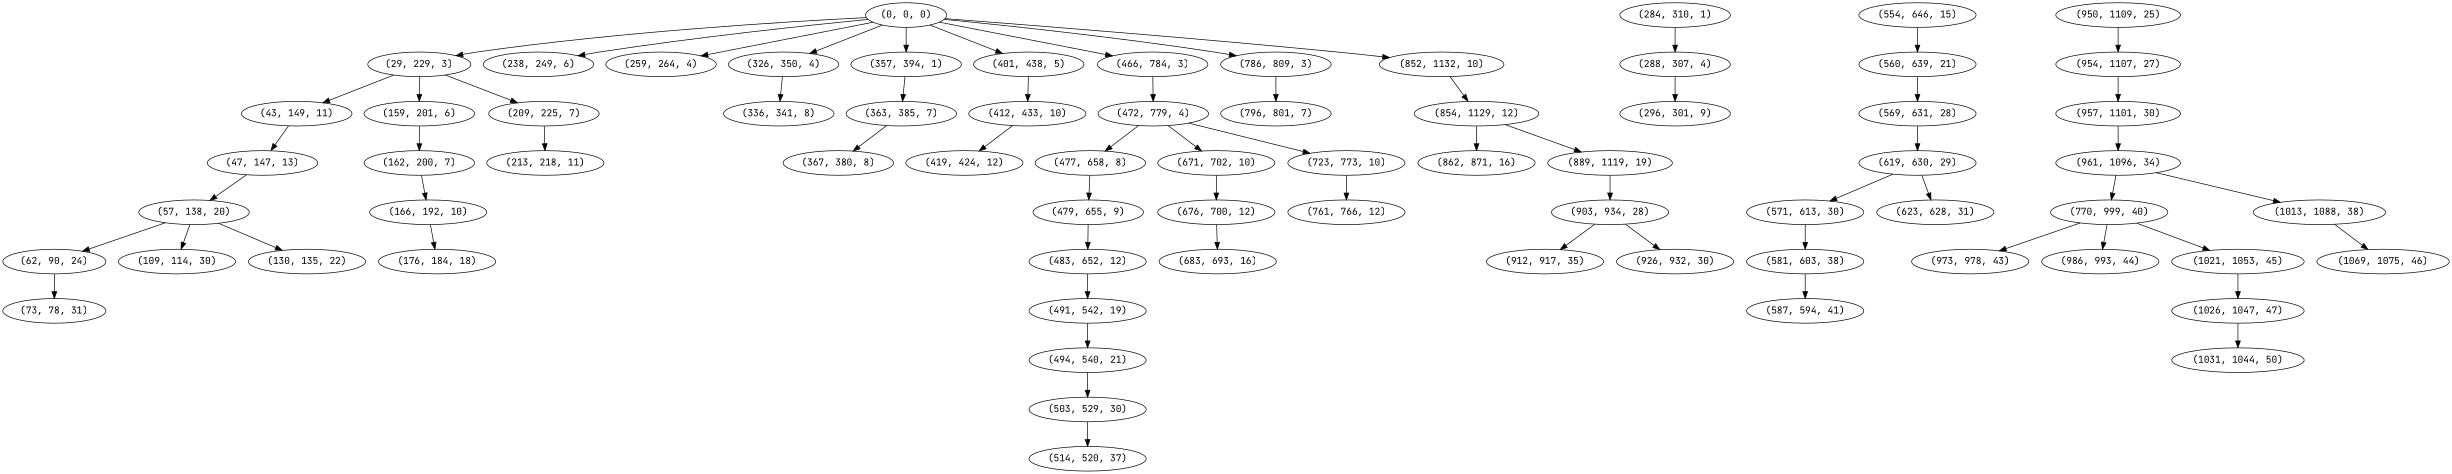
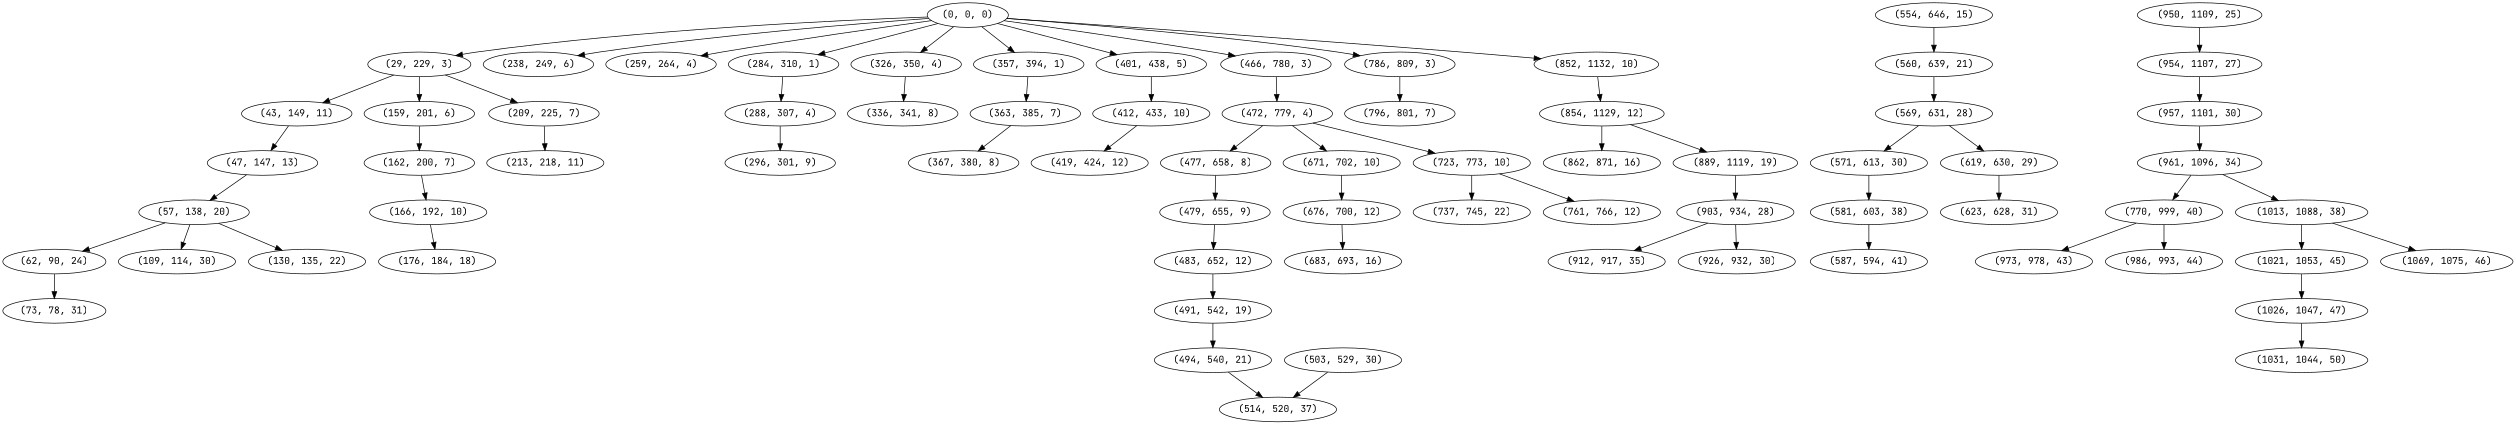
  digraph {
    fontname="JetBrains Mono"
    node [fontname="JetBrains Mono"]
    edge [fontname="JetBrains Mono"]
    "(0, 0, 0)"
    "(29, 229, 3)"
    "(238, 249, 6)"
    "(259, 264, 4)"
    "(284, 310, 1)"
    "(326, 350, 4)"
    "(357, 394, 1)"
    "(401, 438, 5)"
-   "(466, 780, 3)" [label="(466, 784, 3)"]
+   "(466, 780, 3)"
    "(786, 809, 3)"
    "(852, 1132, 10)"
    "(43, 149, 11)"
    "(159, 201, 6)"
    "(209, 225, 7)"
    "(288, 307, 4)"
    "(336, 341, 8)"
    "(363, 385, 7)"
    "(412, 433, 10)"
    "(472, 779, 4)"
    "(796, 801, 7)"
    "(854, 1129, 12)"
    "(47, 147, 13)"
    "(162, 200, 7)"
    "(213, 218, 11)"
    "(57, 138, 20)"
    "(62, 90, 24)"
    "(109, 114, 30)"
    "(130, 135, 22)"
    "(73, 78, 31)"
    "(166, 192, 10)"
    "(176, 184, 18)"
    "(296, 301, 9)"
    "(367, 380, 8)"
    "(419, 424, 12)"
    "(477, 658, 8)"
    "(671, 702, 10)"
    "(723, 773, 10)"
    "(479, 655, 9)"
    "(676, 700, 12)"
+   "(737, 745, 22)"
    "(761, 766, 12)"
    "(483, 652, 12)"
    "(491, 542, 19)"
    "(494, 540, 21)"
    "(554, 646, 15)"
    "(560, 639, 21)"
    "(503, 529, 30)"
    "(514, 520, 37)"
    "(569, 631, 28)"
    "(571, 613, 30)"
    "(619, 630, 29)"
    "(581, 603, 38)"
    "(623, 628, 31)"
    "(587, 594, 41)"
    "(683, 693, 16)"
    "(862, 871, 16)"
    "(889, 1119, 19)"
    "(903, 934, 28)"
    "(912, 917, 35)"
    "(926, 932, 30)"
    "(950, 1109, 25)"
    "(954, 1107, 27)"
    "(957, 1101, 30)"
    "(961, 1096, 34)"
    n65 [label="(770, 999, 40)"]
    "(1013, 1088, 38)"
    "(973, 978, 43)"
    "(986, 993, 44)"
    "(1021, 1053, 45)"
    "(1069, 1075, 46)"
    "(1026, 1047, 47)"
    "(1031, 1044, 50)"
    "(0, 0, 0)" -> "(29, 229, 3)"
    "(0, 0, 0)" -> "(238, 249, 6)"
    "(0, 0, 0)" -> "(259, 264, 4)"
+   "(0, 0, 0)" -> "(284, 310, 1)"
    "(0, 0, 0)" -> "(326, 350, 4)"
    "(0, 0, 0)" -> "(357, 394, 1)"
    "(0, 0, 0)" -> "(401, 438, 5)"
    "(0, 0, 0)" -> "(466, 780, 3)"
    "(0, 0, 0)" -> "(786, 809, 3)"
    "(0, 0, 0)" -> "(852, 1132, 10)"
    "(29, 229, 3)" -> "(43, 149, 11)"
    "(29, 229, 3)" -> "(159, 201, 6)"
    "(29, 229, 3)" -> "(209, 225, 7)"
    "(284, 310, 1)" -> "(288, 307, 4)"
    "(326, 350, 4)" -> "(336, 341, 8)"
    "(357, 394, 1)" -> "(363, 385, 7)"
    "(401, 438, 5)" -> "(412, 433, 10)"
    "(466, 780, 3)" -> "(472, 779, 4)"
    "(786, 809, 3)" -> "(796, 801, 7)"
    "(852, 1132, 10)" -> "(854, 1129, 12)"
    "(43, 149, 11)" -> "(47, 147, 13)"
    "(159, 201, 6)" -> "(162, 200, 7)"
    "(209, 225, 7)" -> "(213, 218, 11)"
    "(288, 307, 4)" -> "(296, 301, 9)"
    "(363, 385, 7)" -> "(367, 380, 8)"
    "(412, 433, 10)" -> "(419, 424, 12)"
    "(472, 779, 4)" -> "(477, 658, 8)"
    "(472, 779, 4)" -> "(671, 702, 10)"
    "(472, 779, 4)" -> "(723, 773, 10)"
    "(854, 1129, 12)" -> "(862, 871, 16)"
    "(854, 1129, 12)" -> "(889, 1119, 19)"
    "(47, 147, 13)" -> "(57, 138, 20)"
    "(162, 200, 7)" -> "(166, 192, 10)"
    "(57, 138, 20)" -> "(62, 90, 24)"
    "(57, 138, 20)" -> "(109, 114, 30)"
    "(57, 138, 20)" -> "(130, 135, 22)"
    "(62, 90, 24)" -> "(73, 78, 31)"
    "(166, 192, 10)" -> "(176, 184, 18)"
    "(477, 658, 8)" -> "(479, 655, 9)"
    "(671, 702, 10)" -> "(676, 700, 12)"
+   "(723, 773, 10)" -> "(737, 745, 22)"
    "(723, 773, 10)" -> "(761, 766, 12)"
    "(479, 655, 9)" -> "(483, 652, 12)"
    "(676, 700, 12)" -> "(683, 693, 16)"
    "(483, 652, 12)" -> "(491, 542, 19)"
    "(491, 542, 19)" -> "(494, 540, 21)"
-   "(494, 540, 21)" -> "(503, 529, 30)"
+   "(494, 540, 21)" -> "(514, 520, 37)"
    "(554, 646, 15)" -> "(560, 639, 21)"
    "(560, 639, 21)" -> "(569, 631, 28)"
    "(503, 529, 30)" -> "(514, 520, 37)"
-   "(619, 630, 29)" -> "(571, 613, 30)"
+   "(569, 631, 28)" -> "(571, 613, 30)"
    "(569, 631, 28)" -> "(619, 630, 29)"
    "(571, 613, 30)" -> "(581, 603, 38)"
    "(619, 630, 29)" -> "(623, 628, 31)"
    "(581, 603, 38)" -> "(587, 594, 41)"
    "(889, 1119, 19)" -> "(903, 934, 28)"
    "(903, 934, 28)" -> "(912, 917, 35)"
    "(903, 934, 28)" -> "(926, 932, 30)"
    "(950, 1109, 25)" -> "(954, 1107, 27)"
    "(954, 1107, 27)" -> "(957, 1101, 30)"
    "(957, 1101, 30)" -> "(961, 1096, 34)"
    "(961, 1096, 34)" -> n65
    "(961, 1096, 34)" -> "(1013, 1088, 38)"
    n65 -> "(973, 978, 43)"
    n65 -> "(986, 993, 44)"
-   n65 -> "(1021, 1053, 45)"
+   "(1013, 1088, 38)" -> "(1021, 1053, 45)"
    "(1013, 1088, 38)" -> "(1069, 1075, 46)"
    "(1021, 1053, 45)" -> "(1026, 1047, 47)"
    "(1026, 1047, 47)" -> "(1031, 1044, 50)"
  }
